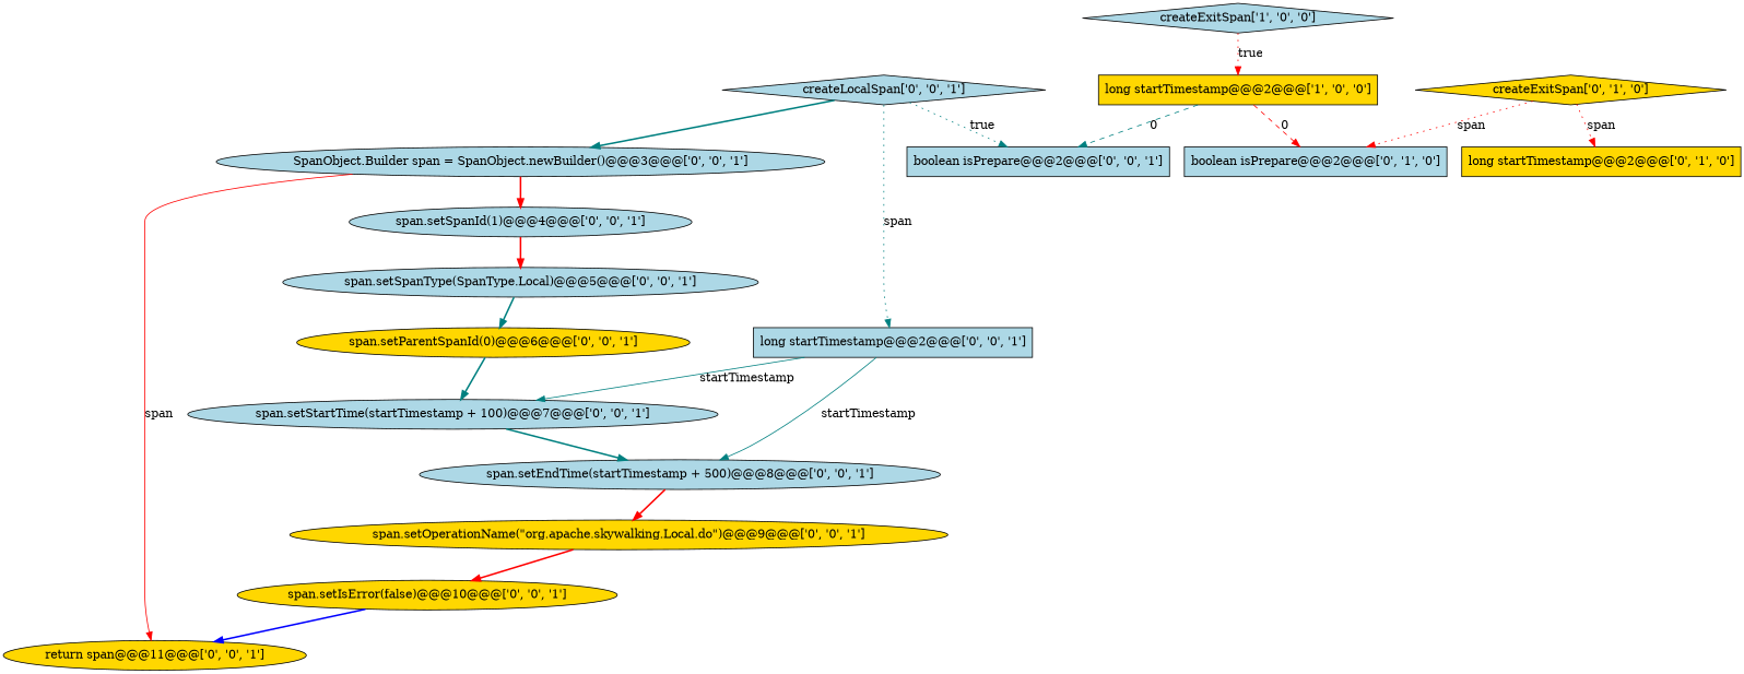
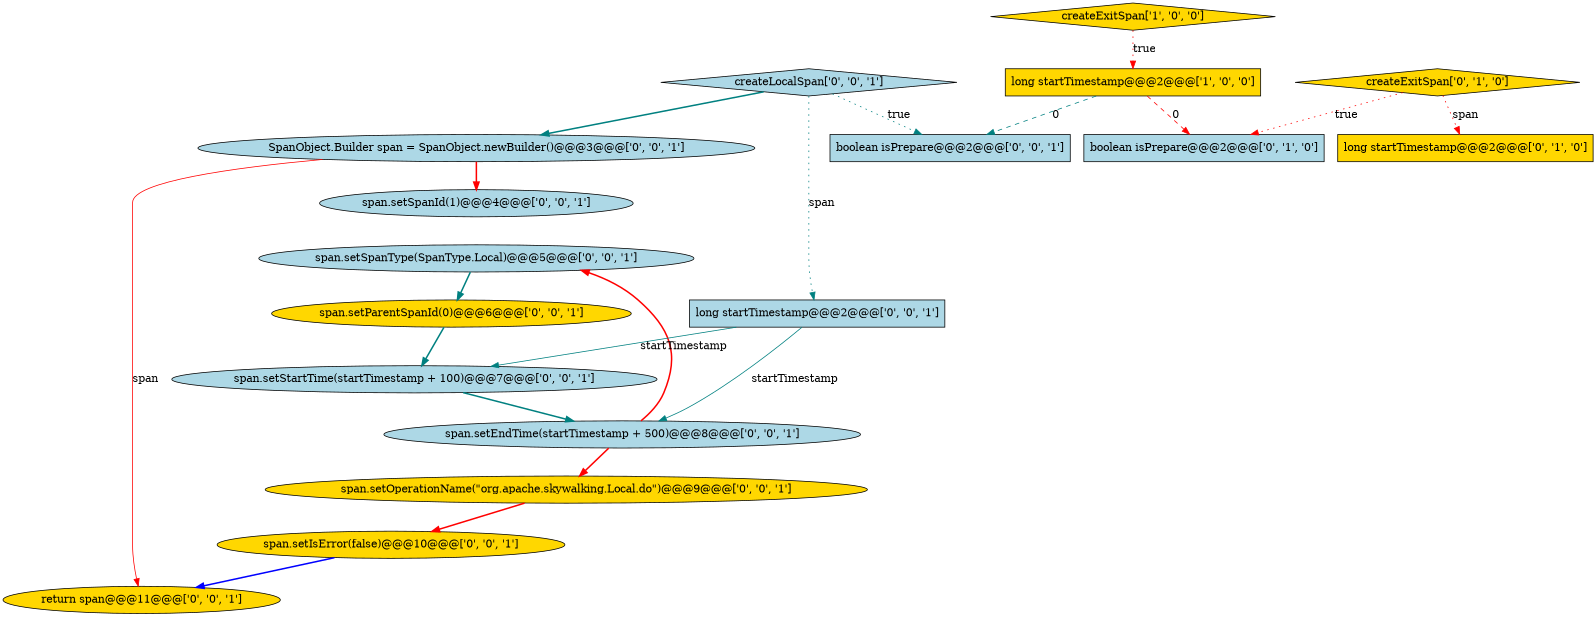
  digraph {
    node [fillcolor=lightblue shape=ellipse style=filled]
    edge [color=red style=bold]
    n1 [fillcolor=gold label="span.setOperationName(\"org.apache.skywalking.Local.do\")@@@9@@@['0', '0', '1']"]
    n2 [fillcolor=gold label="span.setIsError(false)@@@10@@@['0', '0', '1']"]
    n3 [fillcolor=gold label="return span@@@11@@@['0', '0', '1']"]
    n4 [fillcolor=gold label="long startTimestamp@@@2@@@['1', '0', '0']" shape=box]
    n5 [label="boolean isPrepare@@@2@@@['0', '0', '1']" shape=box]
    n6 [label="boolean isPrepare@@@2@@@['0', '1', '0']" shape=box]
    n7 [fillcolor=gold label="long startTimestamp@@@2@@@['0', '1', '0']" shape=box]
    n8 [fillcolor=gold label="span.setParentSpanId(0)@@@6@@@['0', '0', '1']"]
    n9 [label="span.setStartTime(startTimestamp + 100)@@@7@@@['0', '0', '1']"]
    n10 [label="span.setEndTime(startTimestamp + 500)@@@8@@@['0', '0', '1']"]
    n11 [label="SpanObject.Builder span = SpanObject.newBuilder()@@@3@@@['0', '0', '1']"]
    n12 [label="span.setSpanId(1)@@@4@@@['0', '0', '1']"]
    n13 [label="span.setSpanType(SpanType.Local)@@@5@@@['0', '0', '1']"]
    n14 [fillcolor=gold label="createExitSpan['0', '1', '0']" shape=diamond]
    n15 [label="long startTimestamp@@@2@@@['0', '0', '1']" shape=box]
    n16 [label="createLocalSpan['0', '0', '1']" shape=diamond]
-   n17 [label="createExitSpan['1', '0', '0']" shape=diamond]
+   n17 [fillcolor=gold label="createExitSpan['1', '0', '0']" shape=diamond]
    n1 -> n2
    n2 -> n3 [color=blue]
    n4 -> n5 [color=teal label=0 style=dashed]
    n4 -> n6 [label=0 style=dashed]
    n8 -> n9 [color=teal]
    n9 -> n10 [color=teal]
    n10 -> n1
    n11 -> n3 [label=span style=solid]
    n11 -> n12
-   n12 -> n13
+   n10 -> n13
    n13 -> n8 [color=teal]
-   n14 -> n6 [label=span style=dotted]
+   n14 -> n6 [label=true style=dotted]
    n14 -> n7 [label=span style=dotted]
    n15 -> n9 [color=teal label=startTimestamp style=solid]
    n15 -> n10 [color=teal label=startTimestamp style=solid]
    n16 -> n5 [color=teal label=true style=dotted]
    n16 -> n11 [color=teal]
    n16 -> n15 [color=teal label=span style=dotted]
    n17 -> n4 [label=true style=dotted]
  }
